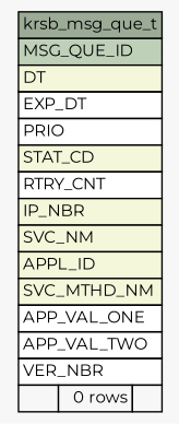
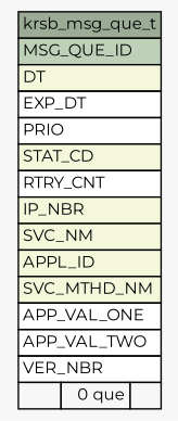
  digraph {
    bgcolor="#f7f7f7"
    fontname=Montserrat
    fontsize=11
    nodesep=0.18
    rankdir=RL
    ranksep=0.46
-   n1 [fontname=Montserrat fontsize=11 label=<     <TABLE BORDER="0" CELLBORDER="1" CELLSPACING="0" BGCOLOR="#ffffff">       <TR><TD COLSPAN="3" BGCOLOR="#9bab96" ALIGN="CENTER">krsb_msg_que_t</TD></TR>       <TR><TD PORT="MSG_QUE_ID" COLSPAN="3" BGCOLOR="#bed1b8" ALIGN="LEFT">MSG_QUE_ID</TD></TR>       <TR><TD PORT="DT" COLSPAN="3" BGCOLOR="#f4f7da" ALIGN="LEFT">DT</TD></TR>       <TR><TD PORT="EXP_DT" COLSPAN="3" ALIGN="LEFT">EXP_DT</TD></TR>       <TR><TD PORT="PRIO" COLSPAN="3" ALIGN="LEFT">PRIO</TD></TR>       <TR><TD PORT="STAT_CD" COLSPAN="3" BGCOLOR="#f4f7da" ALIGN="LEFT">STAT_CD</TD></TR>       <TR><TD PORT="RTRY_CNT" COLSPAN="3" ALIGN="LEFT">RTRY_CNT</TD></TR>       <TR><TD PORT="IP_NBR" COLSPAN="3" BGCOLOR="#f4f7da" ALIGN="LEFT">IP_NBR</TD></TR>       <TR><TD PORT="SVC_NM" COLSPAN="3" BGCOLOR="#f4f7da" ALIGN="LEFT">SVC_NM</TD></TR>       <TR><TD PORT="APPL_ID" COLSPAN="3" BGCOLOR="#f4f7da" ALIGN="LEFT">APPL_ID</TD></TR>       <TR><TD PORT="SVC_MTHD_NM" COLSPAN="3" BGCOLOR="#f4f7da" ALIGN="LEFT">SVC_MTHD_NM</TD></TR>       <TR><TD PORT="APP_VAL_ONE" COLSPAN="3" ALIGN="LEFT">APP_VAL_ONE</TD></TR>       <TR><TD PORT="APP_VAL_TWO" COLSPAN="3" ALIGN="LEFT">APP_VAL_TWO</TD></TR>       <TR><TD PORT="VER_NBR" COLSPAN="3" ALIGN="LEFT">VER_NBR</TD></TR>       <TR><TD ALIGN="LEFT" BGCOLOR="#f7f7f7">  </TD><TD ALIGN="RIGHT" BGCOLOR="#f7f7f7">0 rows</TD><TD ALIGN="RIGHT" BGCOLOR="#f7f7f7">  </TD></TR>     </TABLE>> shape=plaintext]
+   n1 [fontname=Montserrat fontsize=11 label=<     <TABLE BORDER="0" CELLBORDER="1" CELLSPACING="0" BGCOLOR="#ffffff">       <TR><TD COLSPAN="3" BGCOLOR="#9bab96" ALIGN="CENTER">krsb_msg_que_t</TD></TR>       <TR><TD PORT="MSG_QUE_ID" COLSPAN="3" BGCOLOR="#bed1b8" ALIGN="LEFT">MSG_QUE_ID</TD></TR>       <TR><TD PORT="DT" COLSPAN="3" BGCOLOR="#f4f7da" ALIGN="LEFT">DT</TD></TR>       <TR><TD PORT="EXP_DT" COLSPAN="3" ALIGN="LEFT">EXP_DT</TD></TR>       <TR><TD PORT="PRIO" COLSPAN="3" ALIGN="LEFT">PRIO</TD></TR>       <TR><TD PORT="STAT_CD" COLSPAN="3" BGCOLOR="#f4f7da" ALIGN="LEFT">STAT_CD</TD></TR>       <TR><TD PORT="RTRY_CNT" COLSPAN="3" ALIGN="LEFT">RTRY_CNT</TD></TR>       <TR><TD PORT="IP_NBR" COLSPAN="3" BGCOLOR="#f4f7da" ALIGN="LEFT">IP_NBR</TD></TR>       <TR><TD PORT="SVC_NM" COLSPAN="3" BGCOLOR="#f4f7da" ALIGN="LEFT">SVC_NM</TD></TR>       <TR><TD PORT="APPL_ID" COLSPAN="3" BGCOLOR="#f4f7da" ALIGN="LEFT">APPL_ID</TD></TR>       <TR><TD PORT="SVC_MTHD_NM" COLSPAN="3" BGCOLOR="#f4f7da" ALIGN="LEFT">SVC_MTHD_NM</TD></TR>       <TR><TD PORT="APP_VAL_ONE" COLSPAN="3" ALIGN="LEFT">APP_VAL_ONE</TD></TR>       <TR><TD PORT="APP_VAL_TWO" COLSPAN="3" ALIGN="LEFT">APP_VAL_TWO</TD></TR>       <TR><TD PORT="VER_NBR" COLSPAN="3" ALIGN="LEFT">VER_NBR</TD></TR>       <TR><TD ALIGN="LEFT" BGCOLOR="#f7f7f7">  </TD><TD ALIGN="RIGHT" BGCOLOR="#f7f7f7">0 que</TD><TD ALIGN="RIGHT" BGCOLOR="#f7f7f7">  </TD></TR>     </TABLE>> shape=plaintext]
  }
